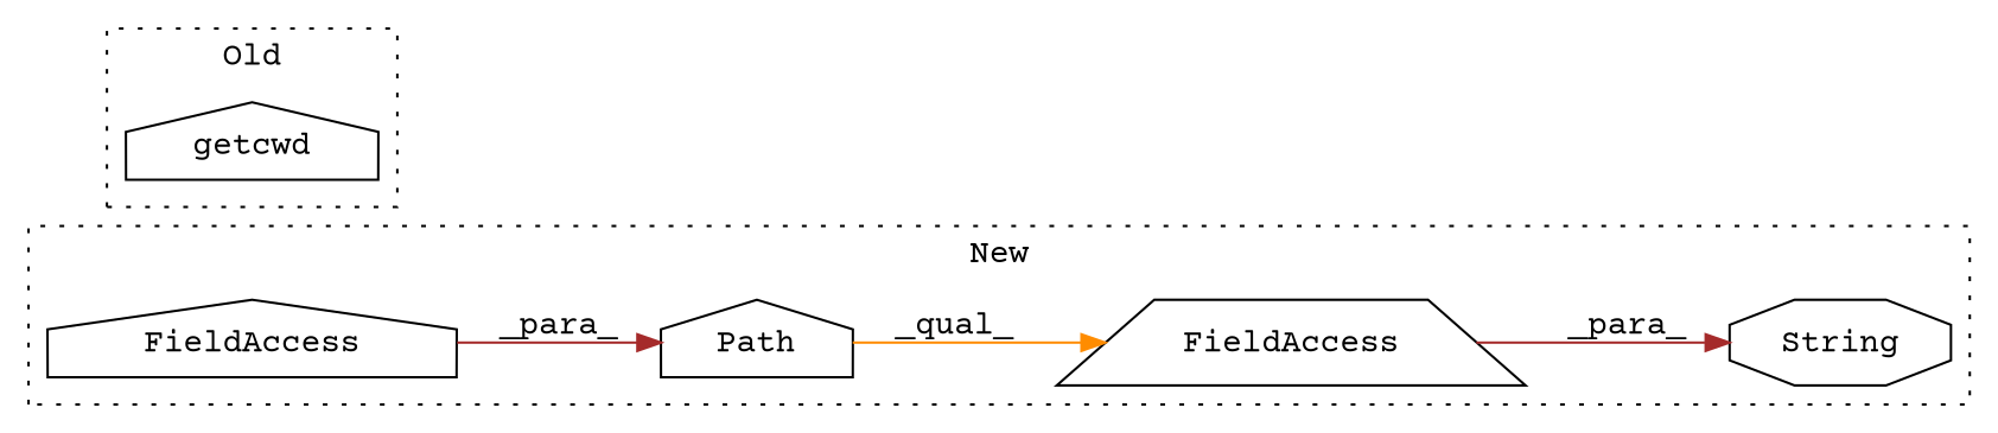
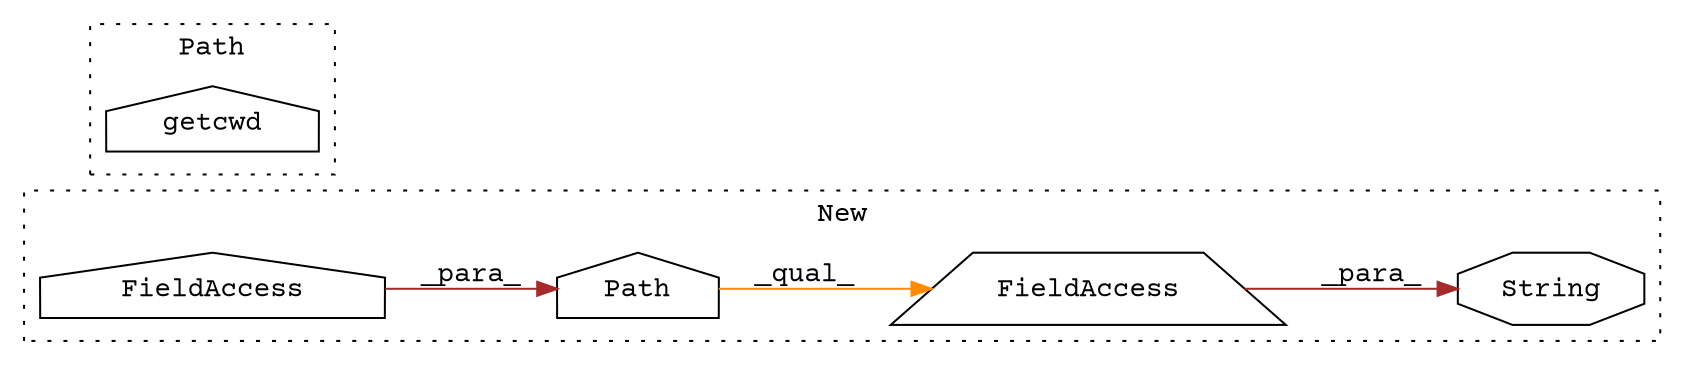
  digraph {
    rankdir=LR
    fontname="Courier Prime"
    node [a=32 shape=house fontname="Courier Prime"]
    edge [color=brown arrowhead=normal fontname="Courier Prime"]
    n1 [l="7,1" label=String s="26315,26362" shape=octagon]
    n2 [l="5,1" label=Path s="26322,26354"]
    n3 [a=22 l=40 label=FieldAccess s=26322 shape=trapezium]
    n4 [a=22 l=27 label=FieldAccess s=26327]
    n5 [l=8 label=getcwd s=26370]
    subgraph cluster_1 {
      label=New
      style=dotted
      n1
      n2
      n3
      n4
    }
    subgraph cluster_2 {
-     label=Old
+     label=Path
      style=dotted
      n5
    }
    n2 -> n3 [label=_qual_ color=darkorange]
    n3 -> n1 [label=_para_]
    n4 -> n2 [label=_para_]
  }
